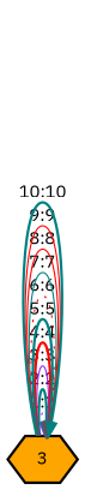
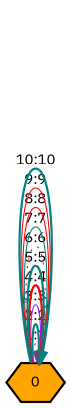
  digraph {
    nodesep=0.25
    rankdir=LR
    ranksep=0.4
    fontname="IBM Plex Sans"
    edge [fontsize=14 color=teal style=bold fontname="IBM Plex Sans"]
-   n1 [fontsize=14 label=3 shape=hexagon style="bold,filled" fillcolor=orange fontname="IBM Plex Sans"]
+   n1 [fontsize=14 label=0 shape=hexagon style="bold,filled" fillcolor=orange fontname="IBM Plex Sans"]
    n1 -> n1 [label="1:1" color=purple style=dotted]
    n1 -> n1 [label="2:2"]
    n1 -> n1 [label="3:3" color=purple style=solid]
    n1 -> n1 [label="4:4" color=red]
    n1 -> n1 [label="5:5"]
    n1 -> n1 [label="6:6" color=red style=dotted]
    n1 -> n1 [label="7:7" style=solid]
    n1 -> n1 [label="8:8" color=red style=solid]
    n1 -> n1 [label="9:9" color=red style=solid]
    n1 -> n1 [label="10:10"]
  }
